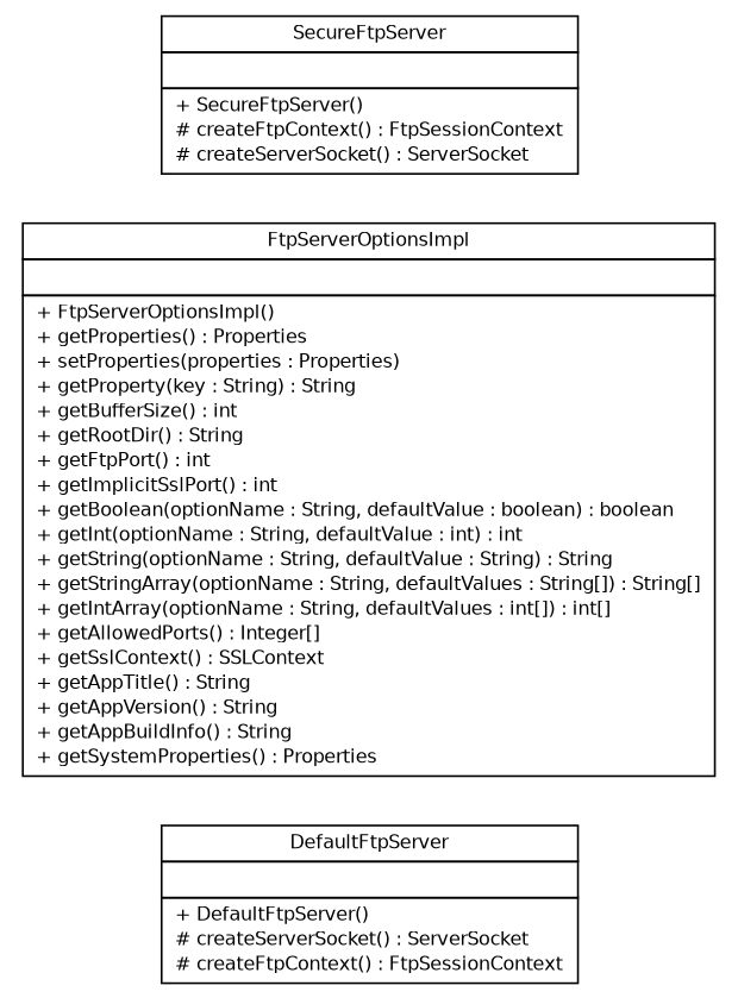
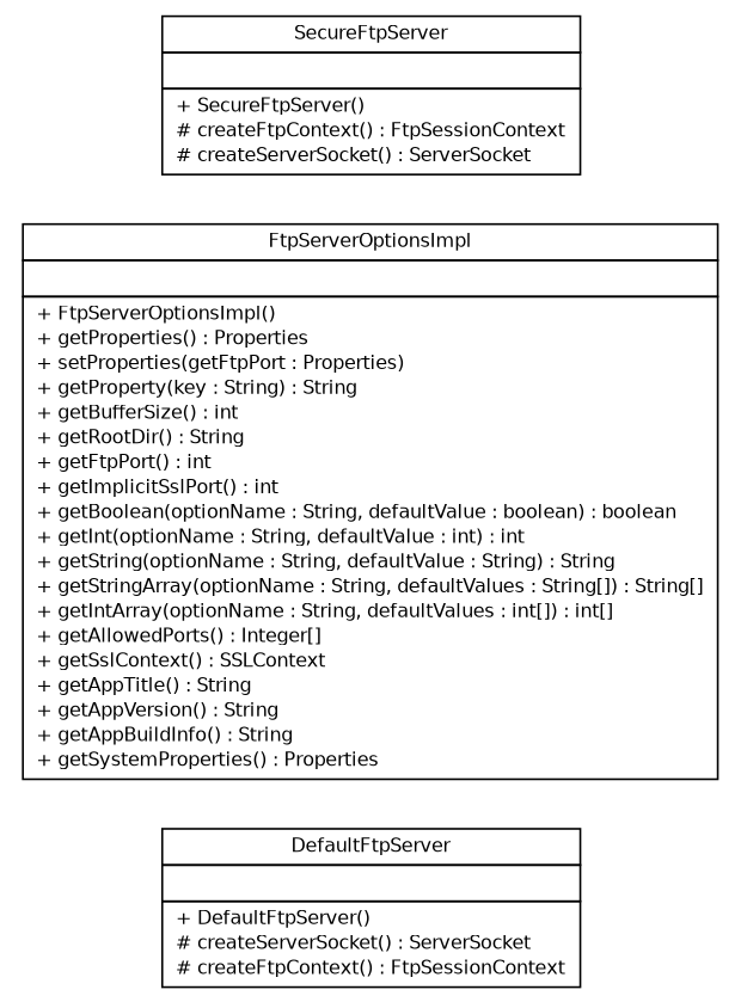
  digraph {
    nodesep=0.25
    ranksep=0.5
    rankdir=LR
    node [fontcolor=black fontname=Helvetica fontsize=10.0 shape=plaintext]
    n1 [label=<<table title="com.apporiented.hermesftp.server.impl.DefaultFtpServer" border="0" cellborder="1" cellspacing="0" cellpadding="2" port="p" href="./DefaultFtpServer.html"> 		<tr><td><table border="0" cellspacing="0" cellpadding="1"> <tr><td align="center" balign="center"> DefaultFtpServer </td></tr> 		</table></td></tr> 		<tr><td><table border="0" cellspacing="0" cellpadding="1"> <tr><td align="left" balign="left">  </td></tr> 		</table></td></tr> 		<tr><td><table border="0" cellspacing="0" cellpadding="1"> <tr><td align="left" balign="left"> + DefaultFtpServer() </td></tr> <tr><td align="left" balign="left"> # createServerSocket() : ServerSocket </td></tr> <tr><td align="left" balign="left"> # createFtpContext() : FtpSessionContext </td></tr> 		</table></td></tr> 		</table>>]
-   n2 [label=<<table title="com.apporiented.hermesftp.server.impl.FtpServerOptionsImpl" border="0" cellborder="1" cellspacing="0" cellpadding="2" port="p" href="./FtpServerOptionsImpl.html"> 		<tr><td><table border="0" cellspacing="0" cellpadding="1"> <tr><td align="center" balign="center"> FtpServerOptionsImpl </td></tr> 		</table></td></tr> 		<tr><td><table border="0" cellspacing="0" cellpadding="1"> <tr><td align="left" balign="left">  </td></tr> 		</table></td></tr> 		<tr><td><table border="0" cellspacing="0" cellpadding="1"> <tr><td align="left" balign="left"> + FtpServerOptionsImpl() </td></tr> <tr><td align="left" balign="left"> + getProperties() : Properties </td></tr> <tr><td align="left" balign="left"> + setProperties(properties : Properties) </td></tr> <tr><td align="left" balign="left"> + getProperty(key : String) : String </td></tr> <tr><td align="left" balign="left"> + getBufferSize() : int </td></tr> <tr><td align="left" balign="left"> + getRootDir() : String </td></tr> <tr><td align="left" balign="left"> + getFtpPort() : int </td></tr> <tr><td align="left" balign="left"> + getImplicitSslPort() : int </td></tr> <tr><td align="left" balign="left"> + getBoolean(optionName : String, defaultValue : boolean) : boolean </td></tr> <tr><td align="left" balign="left"> + getInt(optionName : String, defaultValue : int) : int </td></tr> <tr><td align="left" balign="left"> + getString(optionName : String, defaultValue : String) : String </td></tr> <tr><td align="left" balign="left"> + getStringArray(optionName : String, defaultValues : String[]) : String[] </td></tr> <tr><td align="left" balign="left"> + getIntArray(optionName : String, defaultValues : int[]) : int[] </td></tr> <tr><td align="left" balign="left"> + getAllowedPorts() : Integer[] </td></tr> <tr><td align="left" balign="left"> + getSslContext() : SSLContext </td></tr> <tr><td align="left" balign="left"> + getAppTitle() : String </td></tr> <tr><td align="left" balign="left"> + getAppVersion() : String </td></tr> <tr><td align="left" balign="left"> + getAppBuildInfo() : String </td></tr> <tr><td align="left" balign="left"> + getSystemProperties() : Properties </td></tr> 		</table></td></tr> 		</table>>]
+   n2 [label=<<table title="com.apporiented.hermesftp.server.impl.FtpServerOptionsImpl" border="0" cellborder="1" cellspacing="0" cellpadding="2" port="p" href="./FtpServerOptionsImpl.html"> 		<tr><td><table border="0" cellspacing="0" cellpadding="1"> <tr><td align="center" balign="center"> FtpServerOptionsImpl </td></tr> 		</table></td></tr> 		<tr><td><table border="0" cellspacing="0" cellpadding="1"> <tr><td align="left" balign="left">  </td></tr> 		</table></td></tr> 		<tr><td><table border="0" cellspacing="0" cellpadding="1"> <tr><td align="left" balign="left"> + FtpServerOptionsImpl() </td></tr> <tr><td align="left" balign="left"> + getProperties() : Properties </td></tr> <tr><td align="left" balign="left"> + setProperties(getFtpPort : Properties) </td></tr> <tr><td align="left" balign="left"> + getProperty(key : String) : String </td></tr> <tr><td align="left" balign="left"> + getBufferSize() : int </td></tr> <tr><td align="left" balign="left"> + getRootDir() : String </td></tr> <tr><td align="left" balign="left"> + getFtpPort() : int </td></tr> <tr><td align="left" balign="left"> + getImplicitSslPort() : int </td></tr> <tr><td align="left" balign="left"> + getBoolean(optionName : String, defaultValue : boolean) : boolean </td></tr> <tr><td align="left" balign="left"> + getInt(optionName : String, defaultValue : int) : int </td></tr> <tr><td align="left" balign="left"> + getString(optionName : String, defaultValue : String) : String </td></tr> <tr><td align="left" balign="left"> + getStringArray(optionName : String, defaultValues : String[]) : String[] </td></tr> <tr><td align="left" balign="left"> + getIntArray(optionName : String, defaultValues : int[]) : int[] </td></tr> <tr><td align="left" balign="left"> + getAllowedPorts() : Integer[] </td></tr> <tr><td align="left" balign="left"> + getSslContext() : SSLContext </td></tr> <tr><td align="left" balign="left"> + getAppTitle() : String </td></tr> <tr><td align="left" balign="left"> + getAppVersion() : String </td></tr> <tr><td align="left" balign="left"> + getAppBuildInfo() : String </td></tr> <tr><td align="left" balign="left"> + getSystemProperties() : Properties </td></tr> 		</table></td></tr> 		</table>>]
    n3 [label=<<table title="com.apporiented.hermesftp.server.impl.SecureFtpServer" border="0" cellborder="1" cellspacing="0" cellpadding="2" port="p" href="./SecureFtpServer.html"> 		<tr><td><table border="0" cellspacing="0" cellpadding="1"> <tr><td align="center" balign="center"> SecureFtpServer </td></tr> 		</table></td></tr> 		<tr><td><table border="0" cellspacing="0" cellpadding="1"> <tr><td align="left" balign="left">  </td></tr> 		</table></td></tr> 		<tr><td><table border="0" cellspacing="0" cellpadding="1"> <tr><td align="left" balign="left"> + SecureFtpServer() </td></tr> <tr><td align="left" balign="left"> # createFtpContext() : FtpSessionContext </td></tr> <tr><td align="left" balign="left"> # createServerSocket() : ServerSocket </td></tr> 		</table></td></tr> 		</table>>]
  }
